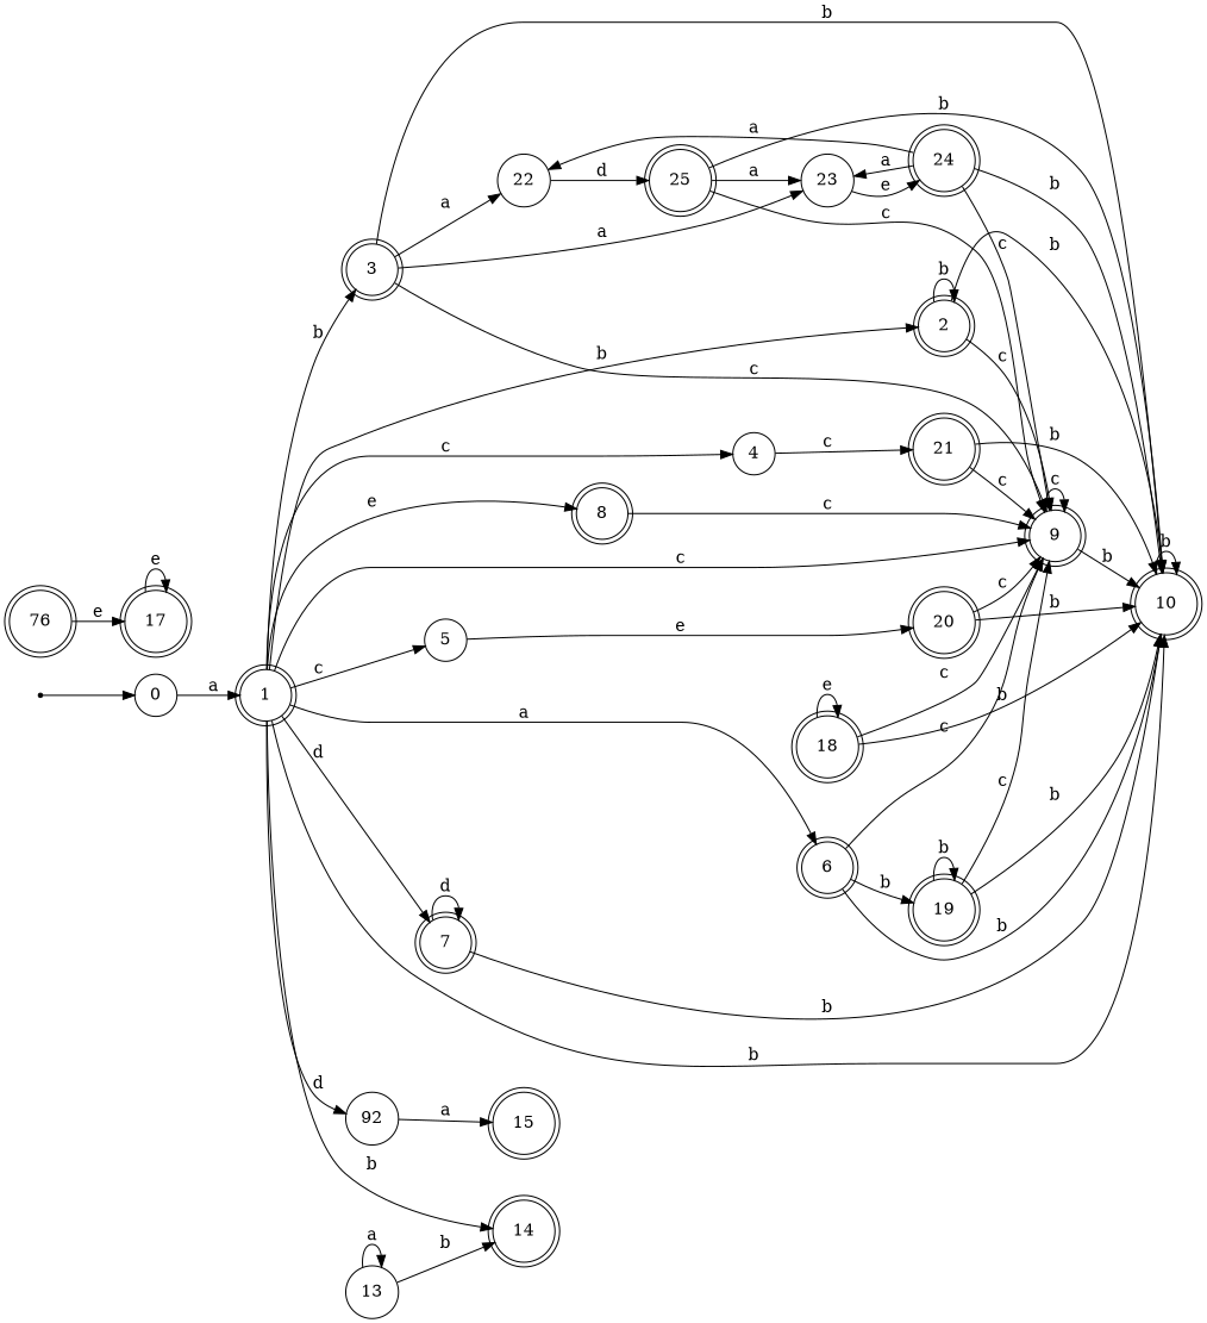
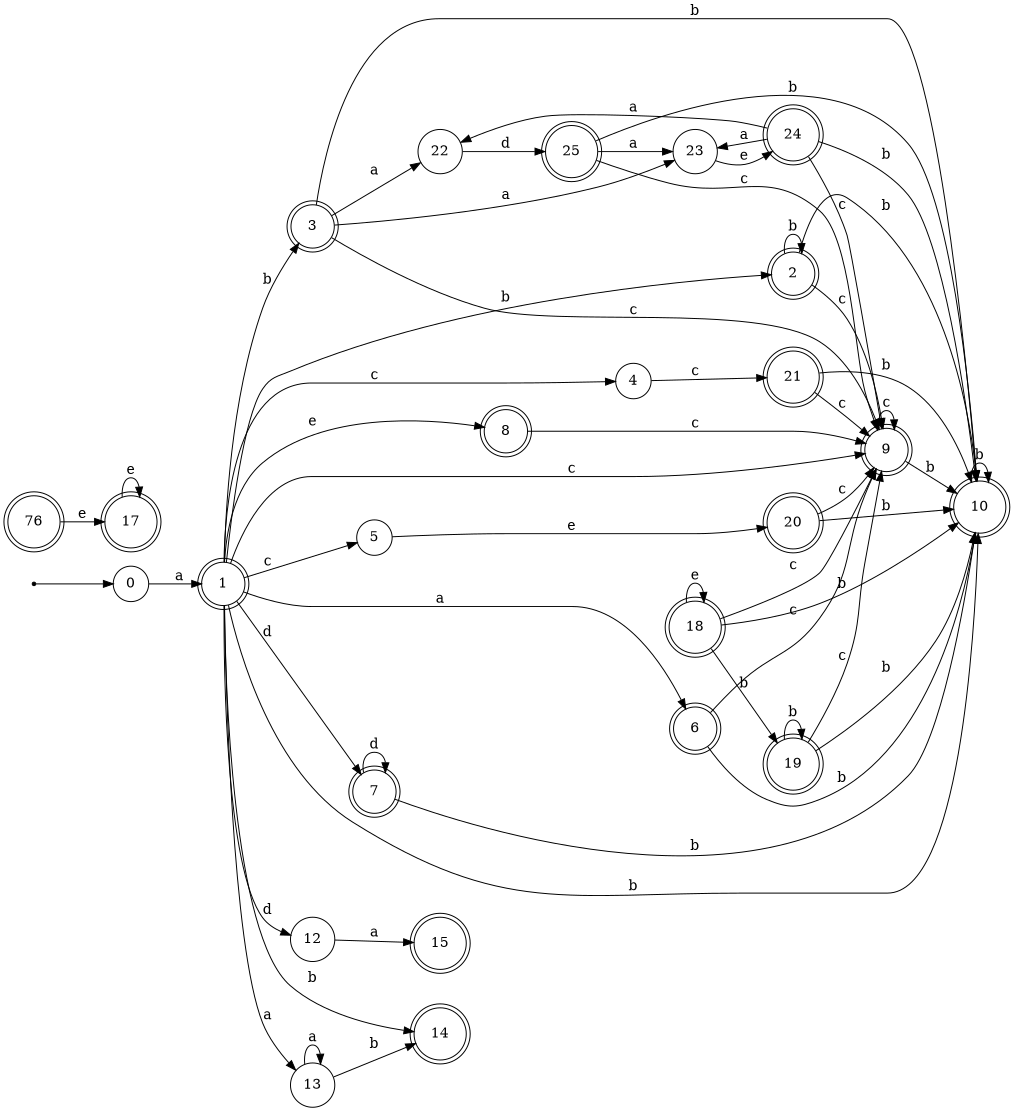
  digraph {
    rankdir=LR
    node [shape=doublecircle]
    dummy0 [shape=point]
    0 [shape=circle]
    1
    2
    3
    4 [shape=circle]
    5 [shape=circle]
    6
    7
    8
    9
    10
-   12 [shape=circle label=92]
+   12 [shape=circle]
    13 [shape=circle]
    14
    22 [shape=circle]
    23 [shape=circle]
    21
    20
    19
    15
    25
    24
    18
    n25 [label=76]
    17
    dummy0 -> 0
    0 -> 1 [label=a]
    1 -> 2 [label=b]
    1 -> 3 [label=b]
    1 -> 4 [label=c]
    1 -> 5 [label=c]
    1 -> 6 [label=a]
    1 -> 7 [label=d]
    1 -> 8 [label=e]
    1 -> 9 [label=c]
    1 -> 10 [label=b]
    1 -> 12 [label=d]
+   1 -> 13 [label=a]
    1 -> 14 [label=b]
    2 -> 2 [label=b]
    2 -> 9 [label=c]
    2 -> 10 [label=b]
    3 -> 9 [label=c]
    3 -> 10 [label=b]
    3 -> 22 [label=a]
    3 -> 23 [label=a]
    4 -> 21 [label=c]
    5 -> 20 [label=e]
    6 -> 9 [label=c]
    6 -> 10 [label=b]
-   6 -> 19 [label=b]
+   18 -> 19 [label=b]
    7 -> 7 [label=d]
    7 -> 10 [label=b]
    8 -> 9 [label=c]
    9 -> 9 [label=c]
    9 -> 10 [label=b]
    10 -> 10 [label=b]
    12 -> 15 [label=a]
    13 -> 13 [label=a]
    13 -> 14 [label=b]
    22 -> 25 [label=d]
    23 -> 24 [label=e]
    21 -> 9 [label=c]
    21 -> 10 [label=b]
    20 -> 9 [label=c]
    20 -> 10 [label=b]
    19 -> 9 [label=c]
    19 -> 10 [label=b]
    19 -> 19 [label=b]
    25 -> 9 [label=c]
    25 -> 10 [label=b]
    25 -> 23 [label=a]
    24 -> 9 [label=c]
    24 -> 10 [label=b]
    24 -> 22 [label=a]
    24 -> 23 [label=a]
    18 -> 9 [label=c]
    18 -> 10 [label=b]
    18 -> 18 [label=e]
    n25 -> 17 [label=e]
    17 -> 17 [label=e]
  }
